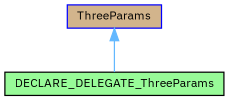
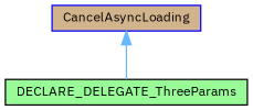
  digraph {
    rankdir=TB
    fontname="IBM Plex Sans"
    node [fontname="IBM Plex Sans" fontsize=10 shape=box style=filled]
-   n1 [color=blue fillcolor=tan fontcolor=black height=0.2 label=ThreeParams width=0.4]
+   n1 [color=blue fillcolor=tan fontcolor=black height=0.2 label=CancelAsyncLoading width=0.4]
    n2 [color=black fillcolor=palegreen height=0.2 label=DECLARE_DELEGATE_ThreeParams width=0.4]
    n1 -> n2 [color=steelblue1 dir=back fontname="IBM Plex Sans" fontsize=10 labelfontname=Helvetica labelfontsize=10 style=solid]
  }
